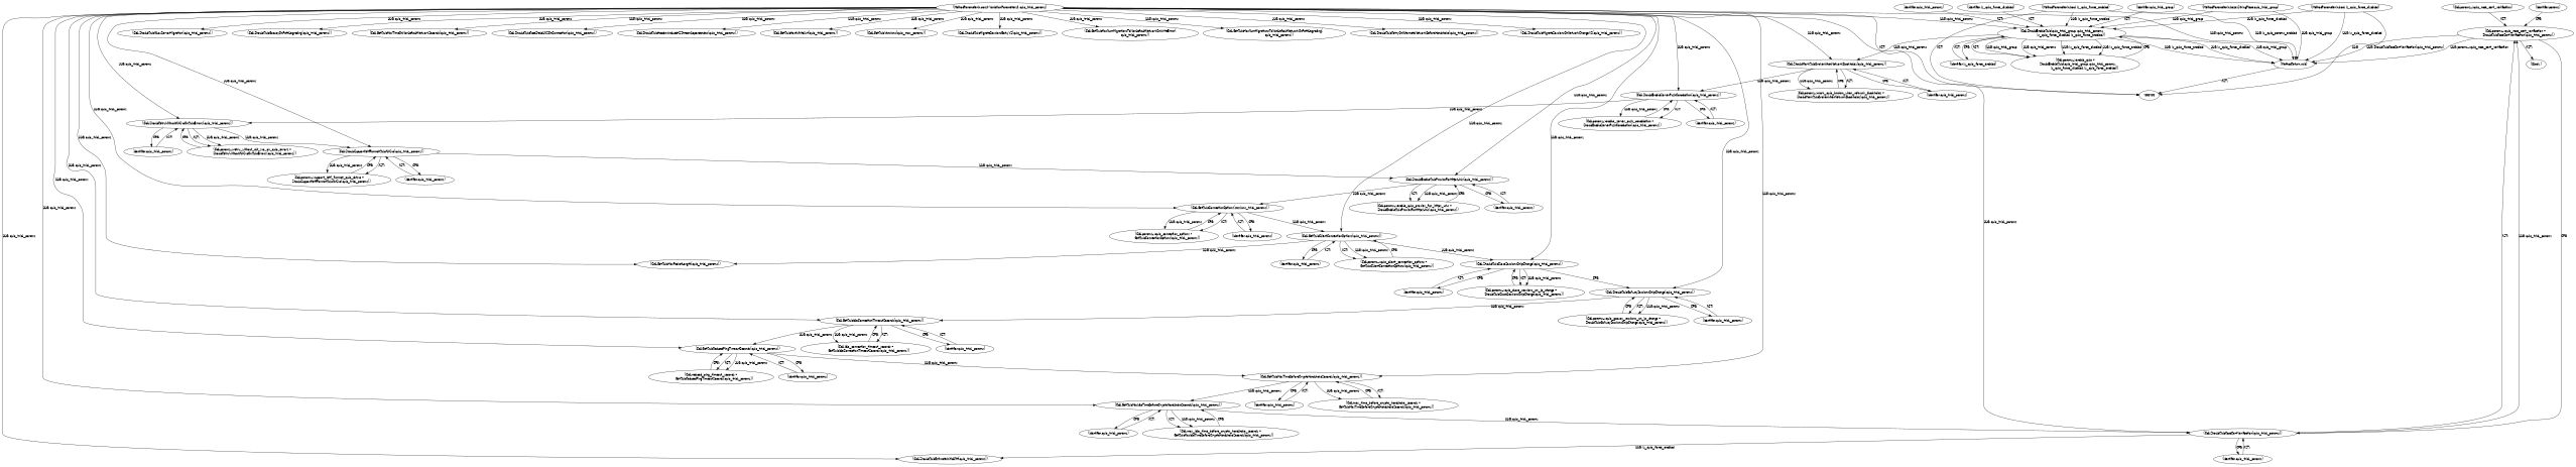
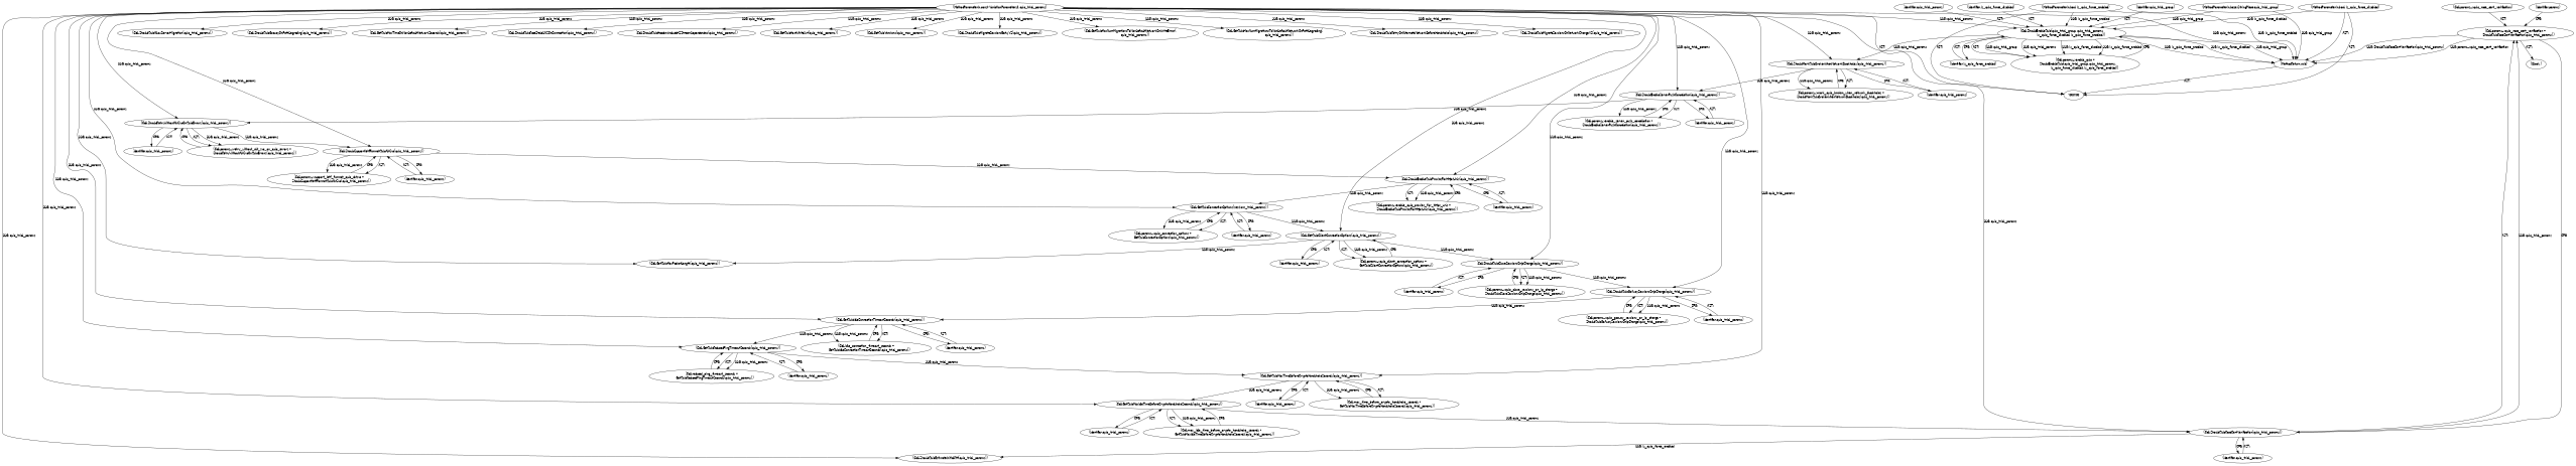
  digraph {
    fontname="Patrick Hand"
    node [fontname="Patrick Hand"]
    edge [fontname="Patrick Hand"]
    n1 [label="(Call,params->quic_race_cert_verification =\n        ShouldQuicRaceCertVerification(quic_trial_params))"]
    n2 [label="(Call,ShouldQuicRaceCertVerification(quic_trial_params))"]
    n3 [label="(Block,)"]
    n4 [label="(MethodReturn,void)"]
    n5 [label="(Call,ShouldQuicEstimateInitialRtt(quic_trial_params))"]
    n6 [label="(Identifier,quic_trial_params)"]
    1000100
    n8 [label="(Call,GetQuicMaxIdleTimeBeforeCryptoHandshakeSeconds(quic_trial_params))"]
    n9 [label="(Call,max_idle_time_before_crypto_handshake_seconds =\n        GetQuicMaxIdleTimeBeforeCryptoHandshakeSeconds(quic_trial_params))"]
    n10 [label="(Identifier,quic_trial_params)"]
    n11 [label="(Call,GetQuicMaxTimeBeforeCryptoHandshakeSeconds(quic_trial_params))"]
    n12 [label="(Call,max_time_before_crypto_handshake_seconds =\n        GetQuicMaxTimeBeforeCryptoHandshakeSeconds(quic_trial_params))"]
    n13 [label="(Identifier,quic_trial_params)"]
    n14 [label="(Call,GetQuicReducedPingTimeoutSeconds(quic_trial_params))"]
    n15 [label="(Call,reduced_ping_timeout_seconds =\n        GetQuicReducedPingTimeoutSeconds(quic_trial_params))"]
    n16 [label="(Identifier,quic_trial_params)"]
    n17 [label="(Call,GetQuicIdleConnectionTimeoutSeconds(quic_trial_params))"]
    n18 [label="(Call,idle_connection_timeout_seconds =\n        GetQuicIdleConnectionTimeoutSeconds(quic_trial_params))"]
    n19 [label="(Identifier,quic_trial_params)"]
    n20 [label="(Call,ShouldQuicGoAwaySessionsOnIpChange(quic_trial_params))"]
    n21 [label="(Call,params->quic_goaway_sessions_on_ip_change =\n        ShouldQuicGoAwaySessionsOnIpChange(quic_trial_params))"]
    n22 [label="(Identifier,quic_trial_params)"]
    n23 [label="(Call,ShouldQuicCloseSessionsOnIpChange(quic_trial_params))"]
    n24 [label="(Call,params->quic_close_sessions_on_ip_change =\n        ShouldQuicCloseSessionsOnIpChange(quic_trial_params))"]
    n25 [label="(Identifier,quic_trial_params)"]
    n26 [label="(Call,GetQuicClientConnectionOptions(quic_trial_params))"]
    n27 [label="(Call,params->quic_client_connection_options =\n        GetQuicClientConnectionOptions(quic_trial_params))"]
    n28 [label="(Identifier,quic_trial_params)"]
    n29 [label="(Call,GetQuicMaxPacketLength(quic_trial_params))"]
    n30 [label="(Call,GetQuicConnectionOptions(sessions_trial_params))"]
    n31 [label="(Call,params->quic_connection_options =\n         GetQuicConnectionOptions(quic_trial_params))"]
    n32 [label="(Identifier,quic_trial_params)"]
    n33 [label="(Call,ShouldEnableQuicProxiesForHttpsUrls(quic_trial_params))"]
    n34 [label="(Call,params->enable_quic_proxies_for_https_urls =\n         ShouldEnableQuicProxiesForHttpsUrls(quic_trial_params))"]
    n35 [label="(Identifier,quic_trial_params)"]
    n36 [label="(Call,ShouldSupportIetfFormatQuicAltSvc(quic_trial_params))"]
    n37 [label="(Identifier,quic_trial_params)"]
    n38 [label="(Call,params->support_ietf_format_quic_altsvc =\n      ShouldSupportIetfFormatQuicAltSvc(quic_trial_params))"]
    n39 [label="(Call,ShouldRetryWithoutAltSvcOnQuicErrors(quic_trial_params))"]
    n40 [label="(Identifier,quic_trial_params)"]
    n41 [label="(Call,params->retry_without_alt_svc_on_quic_errors =\n      ShouldRetryWithoutAltSvcOnQuicErrors(quic_trial_params))"]
    n42 [label="(Call,ShouldEnableServerPushCancelation(quic_trial_params))"]
    n43 [label="(Identifier,quic_trial_params)"]
    n44 [label="(Call,params->enable_server_push_cancellation =\n      ShouldEnableServerPushCancelation(quic_trial_params))"]
    n45 [label="(Call,ShouldMarkQuicBrokenWhenNetworkBlackholes(quic_trial_params))"]
    n46 [label="(Call,params->mark_quic_broken_when_network_blackholes =\n      ShouldMarkQuicBrokenWhenNetworkBlackholes(quic_trial_params))"]
    n47 [label="(Identifier,quic_trial_params)"]
    n48 [label="(Call,ShouldEnableQuic(quic_trial_group, quic_trial_params,\n                       is_quic_force_disabled, is_quic_force_enabled))"]
    n49 [label="(Identifier,is_quic_force_enabled)"]
    n50 [label="(Call,params->enable_quic =\n      ShouldEnableQuic(quic_trial_group, quic_trial_params,\n                       is_quic_force_disabled, is_quic_force_enabled))"]
    n51 [label="(MethodParameterIn,base::StringPiece quic_trial_group)"]
    n52 [label="(MethodParameterIn,const VariationParameters& quic_trial_params)"]
    n53 [label="(Call,ShouldQuicAllowServerMigration(quic_trial_params))"]
    n54 [label="(Call,ShouldQuicGoawayOnPathDegrading(quic_trial_params))"]
    n55 [label="(Call,GetQuicMaxTimeOnNonDefaultNetworkSeconds(quic_trial_params))"]
    n56 [label="(Call,ShouldQuicRaceStaleDNSOnConnection(quic_trial_params))"]
    n57 [label="(Call,ShouldQuicHeadersIncludeH2StreamDependencies(quic_trial_params))"]
    n58 [label="(Call,GetQuicHostWhitelist(quic_trial_params))"]
    n59 [label="(Call,GetQuicVersions(quic_max_params))"]
    n60 [label="(Call,ShouldQuicMigrateSessionsEarlyV2(quic_trial_params))"]
    n61 [label="(Call,GetQuicMaxNumMigrationsToNonDefaultNetworkOnWriteError(\n            quic_trial_params))"]
    n62 [label="(Call,GetQuicMaxNumMigrationsToNonDefaultNetworkOnPathDegrading(\n            quic_trial_params))"]
    n63 [label="(Call,ShouldQuicRetryOnAlternateNetworkBeforeHandshake(quic_trial_params))"]
    n64 [label="(Call,ShouldQuicMigrateSessionsOnNetworkChangeV2(quic_trial_params))"]
    n65 [label="(MethodParameterIn,bool is_quic_force_disabled)"]
    n66 [label="(MethodParameterIn,bool is_quic_force_enabled)"]
    n67 [label="(Call,params->quic_race_cert_verification)"]
    n68 [label="(Identifier,quic_trial_params)"]
    n69 [label="(Identifier,is_quic_force_disabled)"]
    n70 [label="(Identifier,params)"]
    n71 [label="(Identifier,quic_trial_group)"]
    n1 -> n2 [label="CFG: "]
    n1 -> n3 [label="AST: "]
    n1 -> n4 [label="DDG: ShouldQuicRaceCertVerification(quic_trial_params)"]
    n1 -> n4 [label="DDG: params->quic_race_cert_verification"]
    n2 -> n1 [label="AST: "]
    n2 -> n1 [label="DDG: quic_trial_params"]
    n2 -> n5 [label="DDG: is_quic_force_enabled"]
    n2 -> n6 [label="CFG: "]
    n4 -> 1000100 [label="AST: "]
    n6 -> n2 [label="AST: "]
    n8 -> n2 [label="DDG: quic_trial_params"]
    n8 -> n9 [label="AST: "]
    n8 -> n9 [label="DDG: quic_trial_params"]
    n8 -> n10 [label="CFG: "]
    n9 -> n8 [label="CFG: "]
    n10 -> n8 [label="AST: "]
    n11 -> n8 [label="DDG: quic_trial_params"]
    n11 -> n12 [label="AST: "]
    n11 -> n12 [label="DDG: quic_trial_params"]
    n11 -> n13 [label="CFG: "]
    n12 -> n11 [label="CFG: "]
    n13 -> n11 [label="AST: "]
    n14 -> n11 [label="DDG: quic_trial_params"]
    n14 -> n15 [label="AST: "]
    n14 -> n15 [label="DDG: quic_trial_params"]
    n14 -> n16 [label="CFG: "]
    n15 -> n14 [label="CFG: "]
    n16 -> n14 [label="AST: "]
    n17 -> n14 [label="DDG: quic_trial_params"]
    n17 -> n18 [label="AST: "]
    n17 -> n18 [label="DDG: quic_trial_params"]
    n17 -> n19 [label="CFG: "]
    n18 -> n17 [label="CFG: "]
    n19 -> n17 [label="AST: "]
    n20 -> n17 [label="DDG: quic_trial_params"]
    n20 -> n21 [label="AST: "]
    n20 -> n21 [label="DDG: quic_trial_params"]
    n20 -> n22 [label="CFG: "]
    n21 -> n20 [label="CFG: "]
    n22 -> n20 [label="AST: "]
-   n23 -> n20 [label="CFG: "]
+   n23 -> n20 [label="DDG: quic_trial_params"]
    n23 -> n24 [label="AST: "]
    n23 -> n24 [label="DDG: quic_trial_params"]
    n23 -> n25 [label="CFG: "]
    n24 -> n23 [label="CFG: "]
    n25 -> n23 [label="AST: "]
    n26 -> n23 [label="DDG: quic_trial_params"]
    n26 -> n27 [label="AST: "]
    n26 -> n27 [label="DDG: quic_trial_params"]
    n26 -> n28 [label="CFG: "]
    n26 -> n29 [label="DDG: quic_trial_params"]
    n27 -> n26 [label="CFG: "]
    n28 -> n26 [label="AST: "]
    n30 -> n26 [label="DDG: quic_trial_params"]
    n30 -> n31 [label="AST: "]
    n30 -> n31 [label="DDG: quic_trial_params"]
    n30 -> n32 [label="CFG: "]
    n31 -> n30 [label="CFG: "]
    n32 -> n30 [label="AST: "]
    n33 -> n30 [label="DDG: quic_trial_params"]
    n33 -> n34 [label="AST: "]
    n33 -> n34 [label="DDG: quic_trial_params"]
    n33 -> n35 [label="CFG: "]
    n34 -> n33 [label="CFG: "]
    n35 -> n33 [label="AST: "]
    n36 -> n33 [label="DDG: quic_trial_params"]
    n36 -> n37 [label="CFG: "]
    n36 -> n38 [label="AST: "]
    n36 -> n38 [label="DDG: quic_trial_params"]
    n37 -> n36 [label="AST: "]
    n38 -> n36 [label="CFG: "]
    n39 -> n36 [label="DDG: quic_trial_params"]
    n39 -> n40 [label="CFG: "]
    n39 -> n41 [label="AST: "]
    n39 -> n41 [label="DDG: quic_trial_params"]
    n40 -> n39 [label="AST: "]
    n41 -> n39 [label="CFG: "]
    n42 -> n39 [label="DDG: quic_trial_params"]
    n42 -> n43 [label="CFG: "]
    n42 -> n44 [label="AST: "]
    n42 -> n44 [label="DDG: quic_trial_params"]
    n43 -> n42 [label="AST: "]
    n44 -> n42 [label="CFG: "]
    n45 -> n42 [label="DDG: quic_trial_params"]
    n45 -> n46 [label="AST: "]
    n45 -> n46 [label="DDG: quic_trial_params"]
    n45 -> n47 [label="CFG: "]
    n46 -> n45 [label="CFG: "]
    n47 -> n45 [label="AST: "]
    n48 -> n4 [label="DDG: is_quic_force_disabled"]
    n48 -> n4 [label="DDG: quic_trial_group"]
    n48 -> n4 [label="DDG: is_quic_force_enabled"]
    n48 -> n45 [label="DDG: quic_trial_params"]
    n48 -> n49 [label="CFG: "]
    n48 -> n50 [label="AST: "]
    n48 -> n50 [label="DDG: quic_trial_group"]
    n48 -> n50 [label="DDG: quic_trial_params"]
    n48 -> n50 [label="DDG: is_quic_force_disabled"]
    n48 -> n50 [label="DDG: is_quic_force_enabled"]
    n49 -> n48 [label="AST: "]
    n50 -> n48 [label="CFG: "]
    n51 -> n4 [label="DDG: quic_trial_group"]
    n51 -> n48 [label="DDG: quic_trial_group"]
    n52 -> n2 [label="DDG: quic_trial_params"]
    n52 -> n4 [label="DDG: quic_trial_params"]
    n52 -> n5 [label="DDG: quic_trial_params"]
    n52 -> 1000100 [label="AST: "]
    n52 -> n8 [label="DDG: quic_trial_params"]
    n52 -> n11 [label="DDG: quic_trial_params"]
    n52 -> n14 [label="DDG: quic_trial_params"]
    n52 -> n17 [label="DDG: quic_trial_params"]
    n52 -> n20 [label="DDG: quic_trial_params"]
    n52 -> n23 [label="DDG: quic_trial_params"]
    n52 -> n26 [label="DDG: quic_trial_params"]
    n52 -> n29 [label="DDG: quic_trial_params"]
    n52 -> n30 [label="DDG: quic_trial_params"]
    n52 -> n33 [label="DDG: quic_trial_params"]
    n52 -> n36 [label="DDG: quic_trial_params"]
    n52 -> n39 [label="DDG: quic_trial_params"]
    n52 -> n42 [label="DDG: quic_trial_params"]
    n52 -> n45 [label="DDG: quic_trial_params"]
    n52 -> n48 [label="DDG: quic_trial_params"]
    n52 -> n53 [label="DDG: quic_trial_params"]
    n52 -> n54 [label="DDG: quic_trial_params"]
    n52 -> n55 [label="DDG: quic_trial_params"]
    n52 -> n56 [label="DDG: quic_trial_params"]
    n52 -> n57 [label="DDG: quic_trial_params"]
    n52 -> n58 [label="DDG: quic_trial_params"]
    n52 -> n59 [label="DDG: quic_trial_params"]
    n52 -> n60 [label="DDG: quic_trial_params"]
    n52 -> n61 [label="DDG: quic_trial_params"]
    n52 -> n62 [label="DDG: quic_trial_params"]
    n52 -> n63 [label="DDG: quic_trial_params"]
    n52 -> n64 [label="DDG: quic_trial_params"]
-   n65 -> n4 [label="DDG: is_quic_force_disabled"]
-   n65 -> 1000100 [label="DDG: "]
+   n65 -> n4 [label="AST: "]
+   n65 -> 1000100 [label="AST: "]
    n65 -> n48 [label="DDG: is_quic_force_disabled"]
-   n66 -> n4 [label="DDG: is_quic_params_enabled"]
+   n66 -> n4 [label="DDG: is_quic_force_enabled"]
    n66 -> 1000100 [label="AST: "]
    n66 -> n48 [label="DDG: is_quic_force_enabled"]
    n67 -> n1 [label="AST: "]
    n68 -> n48 [label="AST: "]
    n69 -> n48 [label="AST: "]
    n70 -> n1 [label="CFG: "]
    n71 -> n48 [label="AST: "]
  }
